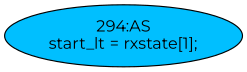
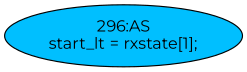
  strict digraph {
    fontname=Montserrat
-   n1 [ast="<pyverilog.vparser.ast.Assign object at 0x7fcfe02a9f10>" def_var="['start_lt']" fillcolor=deepskyblue label="294:AS\nstart_lt = rxstate[1];" statements="[]" style=filled typ=Assign use_var="['rxstate']" fontname=Montserrat]
+   n1 [ast="<pyverilog.vparser.ast.Assign object at 0x7fcfe02a9f10>" def_var="['start_lt']" fillcolor=deepskyblue label="296:AS\nstart_lt = rxstate[1];" statements="[]" style=filled typ=Assign use_var="['rxstate']" fontname=Montserrat]
  }
